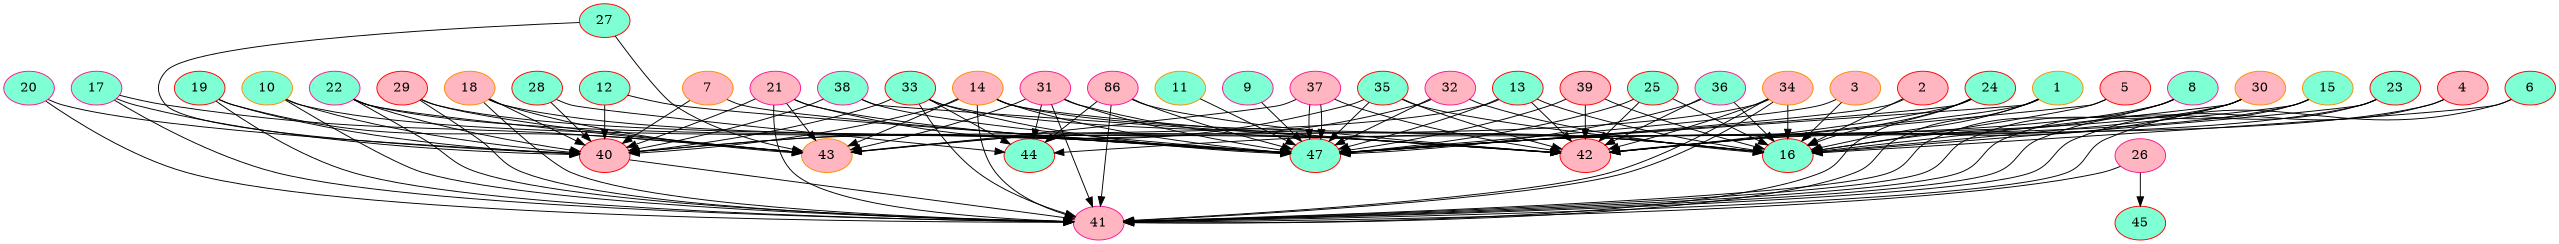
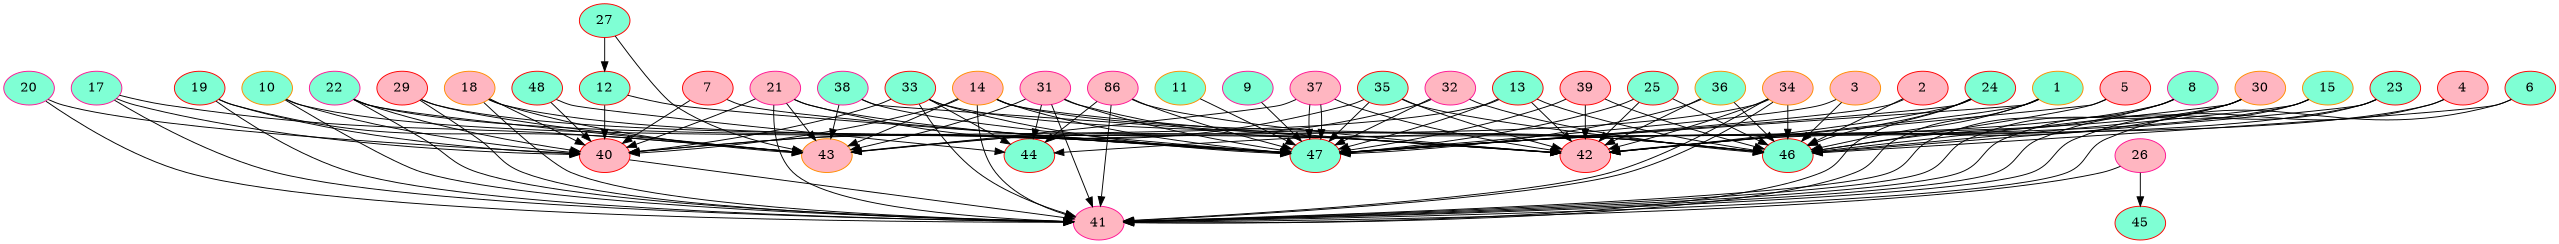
  digraph {
    node [alpha=0.09 color=red fillcolor=aquamarine style=filled]
    1 [alpha=0.18 color=darkorange expect_size=173165876949333049344]
    41 [alpha=0.12 color=deeppink expect_size=773786430571439616 fillcolor=lightpink]
    42 [alpha=0.07 expect_size=5405163414520367939584 fillcolor=lightpink]
-   46 [expect_size=2724800789484964864 label=16]
+   46 [expect_size=2724800789484964864]
    47 [alpha=0.06 expect_size=62383038321241368]
    2 [alpha=0.11 expect_size=8097107775718860783616 fillcolor=lightpink]
    3 [alpha=0.12 color=darkorange expect_size=4385141178925766934528 fillcolor=lightpink]
    4 [alpha=0.14 expect_size=6363862734985352 fillcolor=lightpink]
    5 [expect_size=1145281140162016768 fillcolor=lightpink]
    6 [alpha=0.06 expect_size=11763077476948856832]
-   7 [alpha=0.02 color=darkorange expect_size=19845336239446184 fillcolor=lightpink]
+   7 [alpha=0.02 expect_size=19845336239446184 fillcolor=lightpink]
    40 [expect_size=4250027795293405184000 fillcolor=lightpink]
    8 [alpha=0.01 color=deeppink expect_size=105585801013547168]
    44 [alpha=0.19 expect_size=2371996160473154560]
    9 [alpha=0.15 color=deeppink expect_size=152717532430325568]
    10 [alpha=0.10 color=darkorange expect_size=11977807937200449536]
    11 [alpha=0.08 color=darkorange expect_size=12504960725746726]
    12 [expect_size=8100057661132767232000]
    13 [alpha=0.08 expect_size=3311287012862069833728]
    14 [color=darkorange expect_size=228888590548176928 fillcolor=lightpink]
    43 [alpha=0.16 color=darkorange expect_size=765157650951705984 fillcolor=lightpink]
    15 [alpha=0.11 color=darkorange expect_size=30986666146241860]
    n23 [alpha=0.10 color=deeppink expect_size=36294208790947840 fillcolor=lightpink label=86]
    17 [alpha=0.19 color=deeppink expect_size=18153863021474648948736]
    18 [alpha=0.14 color=darkorange expect_size=1653708102303744000000 fillcolor=lightpink]
    19 [alpha=0.08 expect_size=6766607705634007678976]
    20 [alpha=0.11 color=deeppink expect_size=130318473903749464064]
    21 [alpha=0.10 color=deeppink expect_size=37217759238193528 fillcolor=lightpink]
    22 [color=deeppink expect_size=13282927573635881238528]
    23 [alpha=0.06 expect_size=10583676599315388694528]
    24 [alpha=0.16 expect_size=11045086269220493197312]
    25 [alpha=0.08 expect_size=7703454052687204]
    26 [alpha=0.03 color=deeppink expect_size=3081717682509185024000 fillcolor=lightpink]
    45 [expect_size=147267759417082176]
    27 [alpha=0.17 expect_size=10584851997448470528000]
-   28 [alpha=0.12 expect_size=1046564022295310893056]
+   28 [alpha=0.12 expect_size=1046564022295310893056 label=48]
    29 [alpha=0.20 expect_size=355789311718059392 fillcolor=lightpink]
    30 [alpha=0.17 color=darkorange expect_size=105347079561566748672 fillcolor=lightpink]
    31 [alpha=0.06 color=deeppink expect_size=3303709287120896000000 fillcolor=lightpink]
    32 [alpha=0.01 color=deeppink expect_size=5377866994179778 fillcolor=lightpink]
    33 [alpha=0.07 expect_size=10068960593470431232]
    34 [alpha=0.17 color=darkorange expect_size=101214548021580136448 fillcolor=lightpink]
    35 [alpha=0.00 expect_size=1401443954739243776]
-   36 [alpha=0.11 color=deeppink expect_size=986521522407350016]
+   36 [alpha=0.11 color=darkorange expect_size=986521522407350016]
    37 [alpha=0.13 color=deeppink expect_size=90884635227482800 fillcolor=lightpink]
    38 [alpha=0.05 color=deeppink expect_size=1285840309055413504]
    39 [alpha=0.10 expect_size=3116442397224548171776 fillcolor=lightpink]
    1 -> 41
    1 -> 42
    1 -> 46
    1 -> 47
    2 -> 46
    2 -> 47
    3 -> 46
    3 -> 47
    4 -> 41
    4 -> 42
    5 -> 42
    5 -> 46
    6 -> 41
    6 -> 46
    7 -> 47
    7 -> 40
    40 -> 41
    8 -> 41
    8 -> 46
    8 -> 44
    9 -> 47
    10 -> 41
    10 -> 47
    10 -> 40
    11 -> 47
    12 -> 47
    12 -> 40
    13 -> 42
    13 -> 46
    13 -> 47
    13 -> 40
    14 -> 41
    14 -> 42
    14 -> 46
    14 -> 47
    14 -> 40
    14 -> 43
    15 -> 41
    15 -> 46
    15 -> 47
    n23 -> 41
    n23 -> 42
    n23 -> 47
    n23 -> 44
    17 -> 41
    17 -> 40
    17 -> 43
    18 -> 41
    18 -> 42
    18 -> 40
    18 -> 43
    19 -> 41
    19 -> 40
    19 -> 43
    20 -> 41
    20 -> 40
    21 -> 41
    21 -> 42
    21 -> 47
    21 -> 40
    21 -> 43
    22 -> 41
    22 -> 47
    22 -> 40
    22 -> 43
    23 -> 41
    23 -> 46
    23 -> 47
    24 -> 41
    24 -> 42
    24 -> 46
    24 -> 47
    25 -> 42
    25 -> 46
    25 -> 47
    26 -> 41
    26 -> 45
-   27 -> 40
+   27 -> 12
    27 -> 43
    28 -> 40
    28 -> 44
    29 -> 41
    29 -> 47
    29 -> 43
    30 -> 41
    30 -> 42
    30 -> 46
    30 -> 47
    31 -> 41
    31 -> 46
    31 -> 47
    31 -> 44
    31 -> 43
    32 -> 46
    32 -> 47
    32 -> 43
    33 -> 41
    33 -> 46
    33 -> 47
    33 -> 40
    33 -> 44
    34 -> 41
    34 -> 41
    34 -> 42
    34 -> 46
    34 -> 43
    35 -> 42
    35 -> 46
    35 -> 47
    35 -> 40
    36 -> 42
    36 -> 46
    36 -> 47
    37 -> 42
    37 -> 47
    37 -> 47
    37 -> 43
    38 -> 42
    38 -> 47
-   38 -> 40
+   38 -> 43
    39 -> 42
    39 -> 46
    39 -> 47
  }
